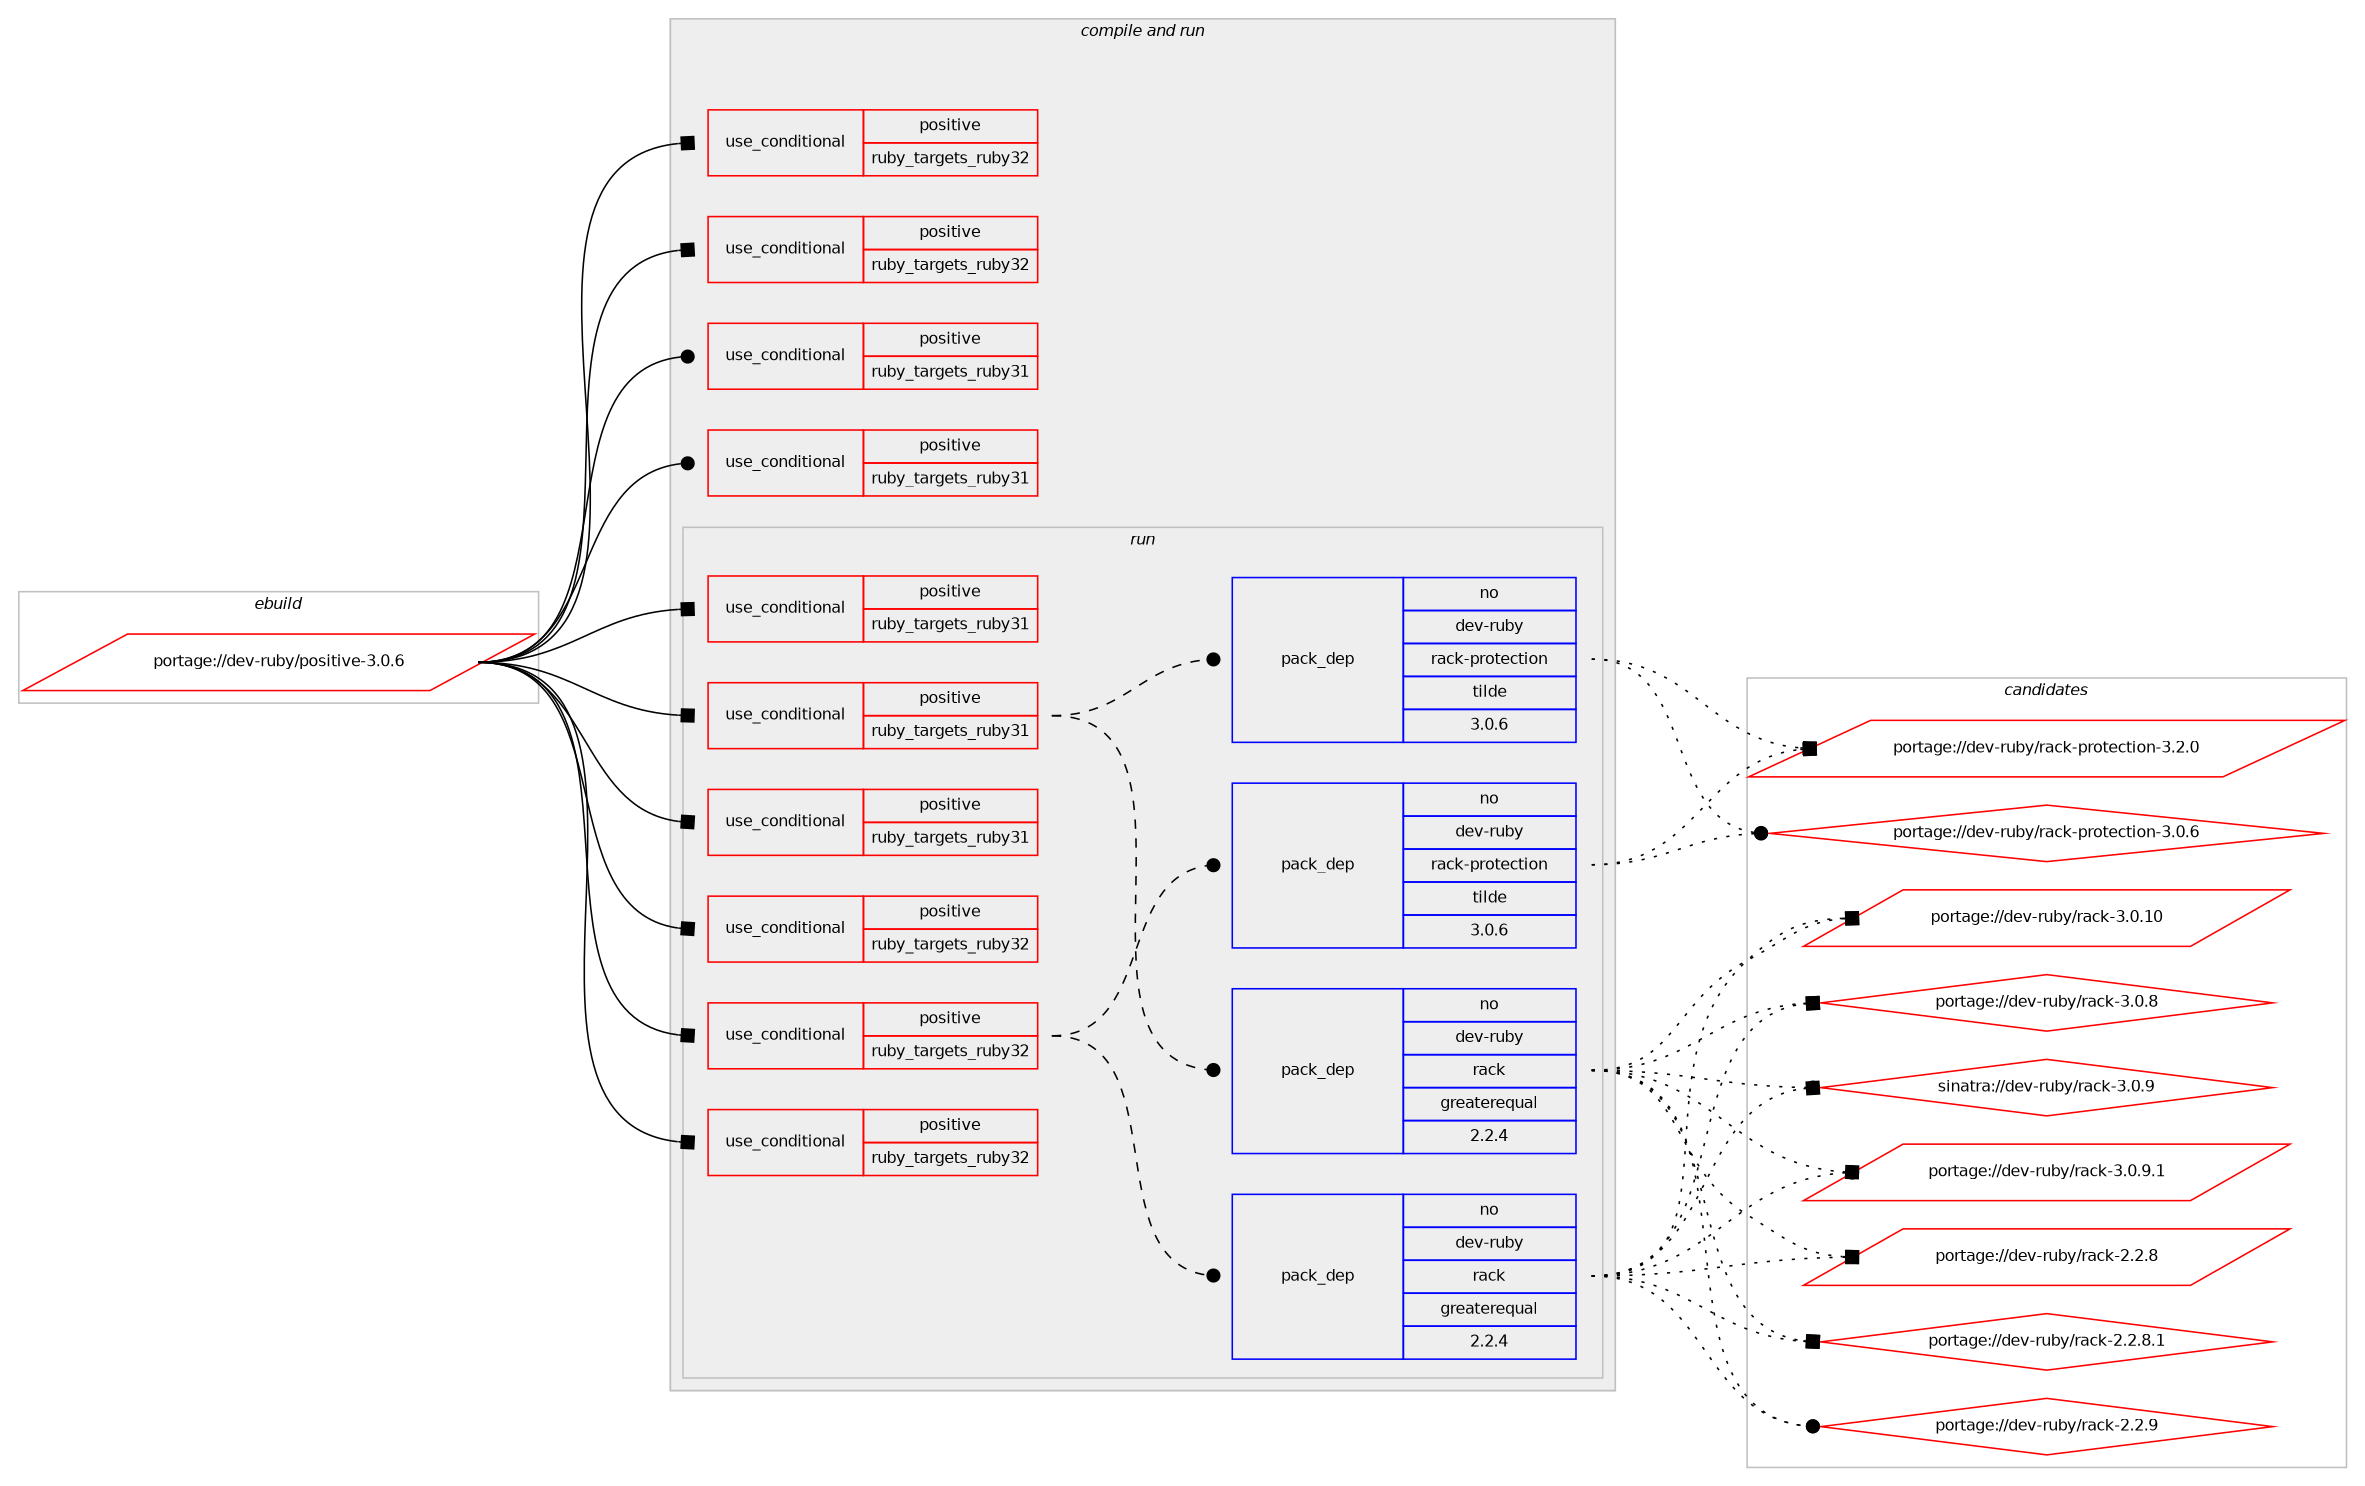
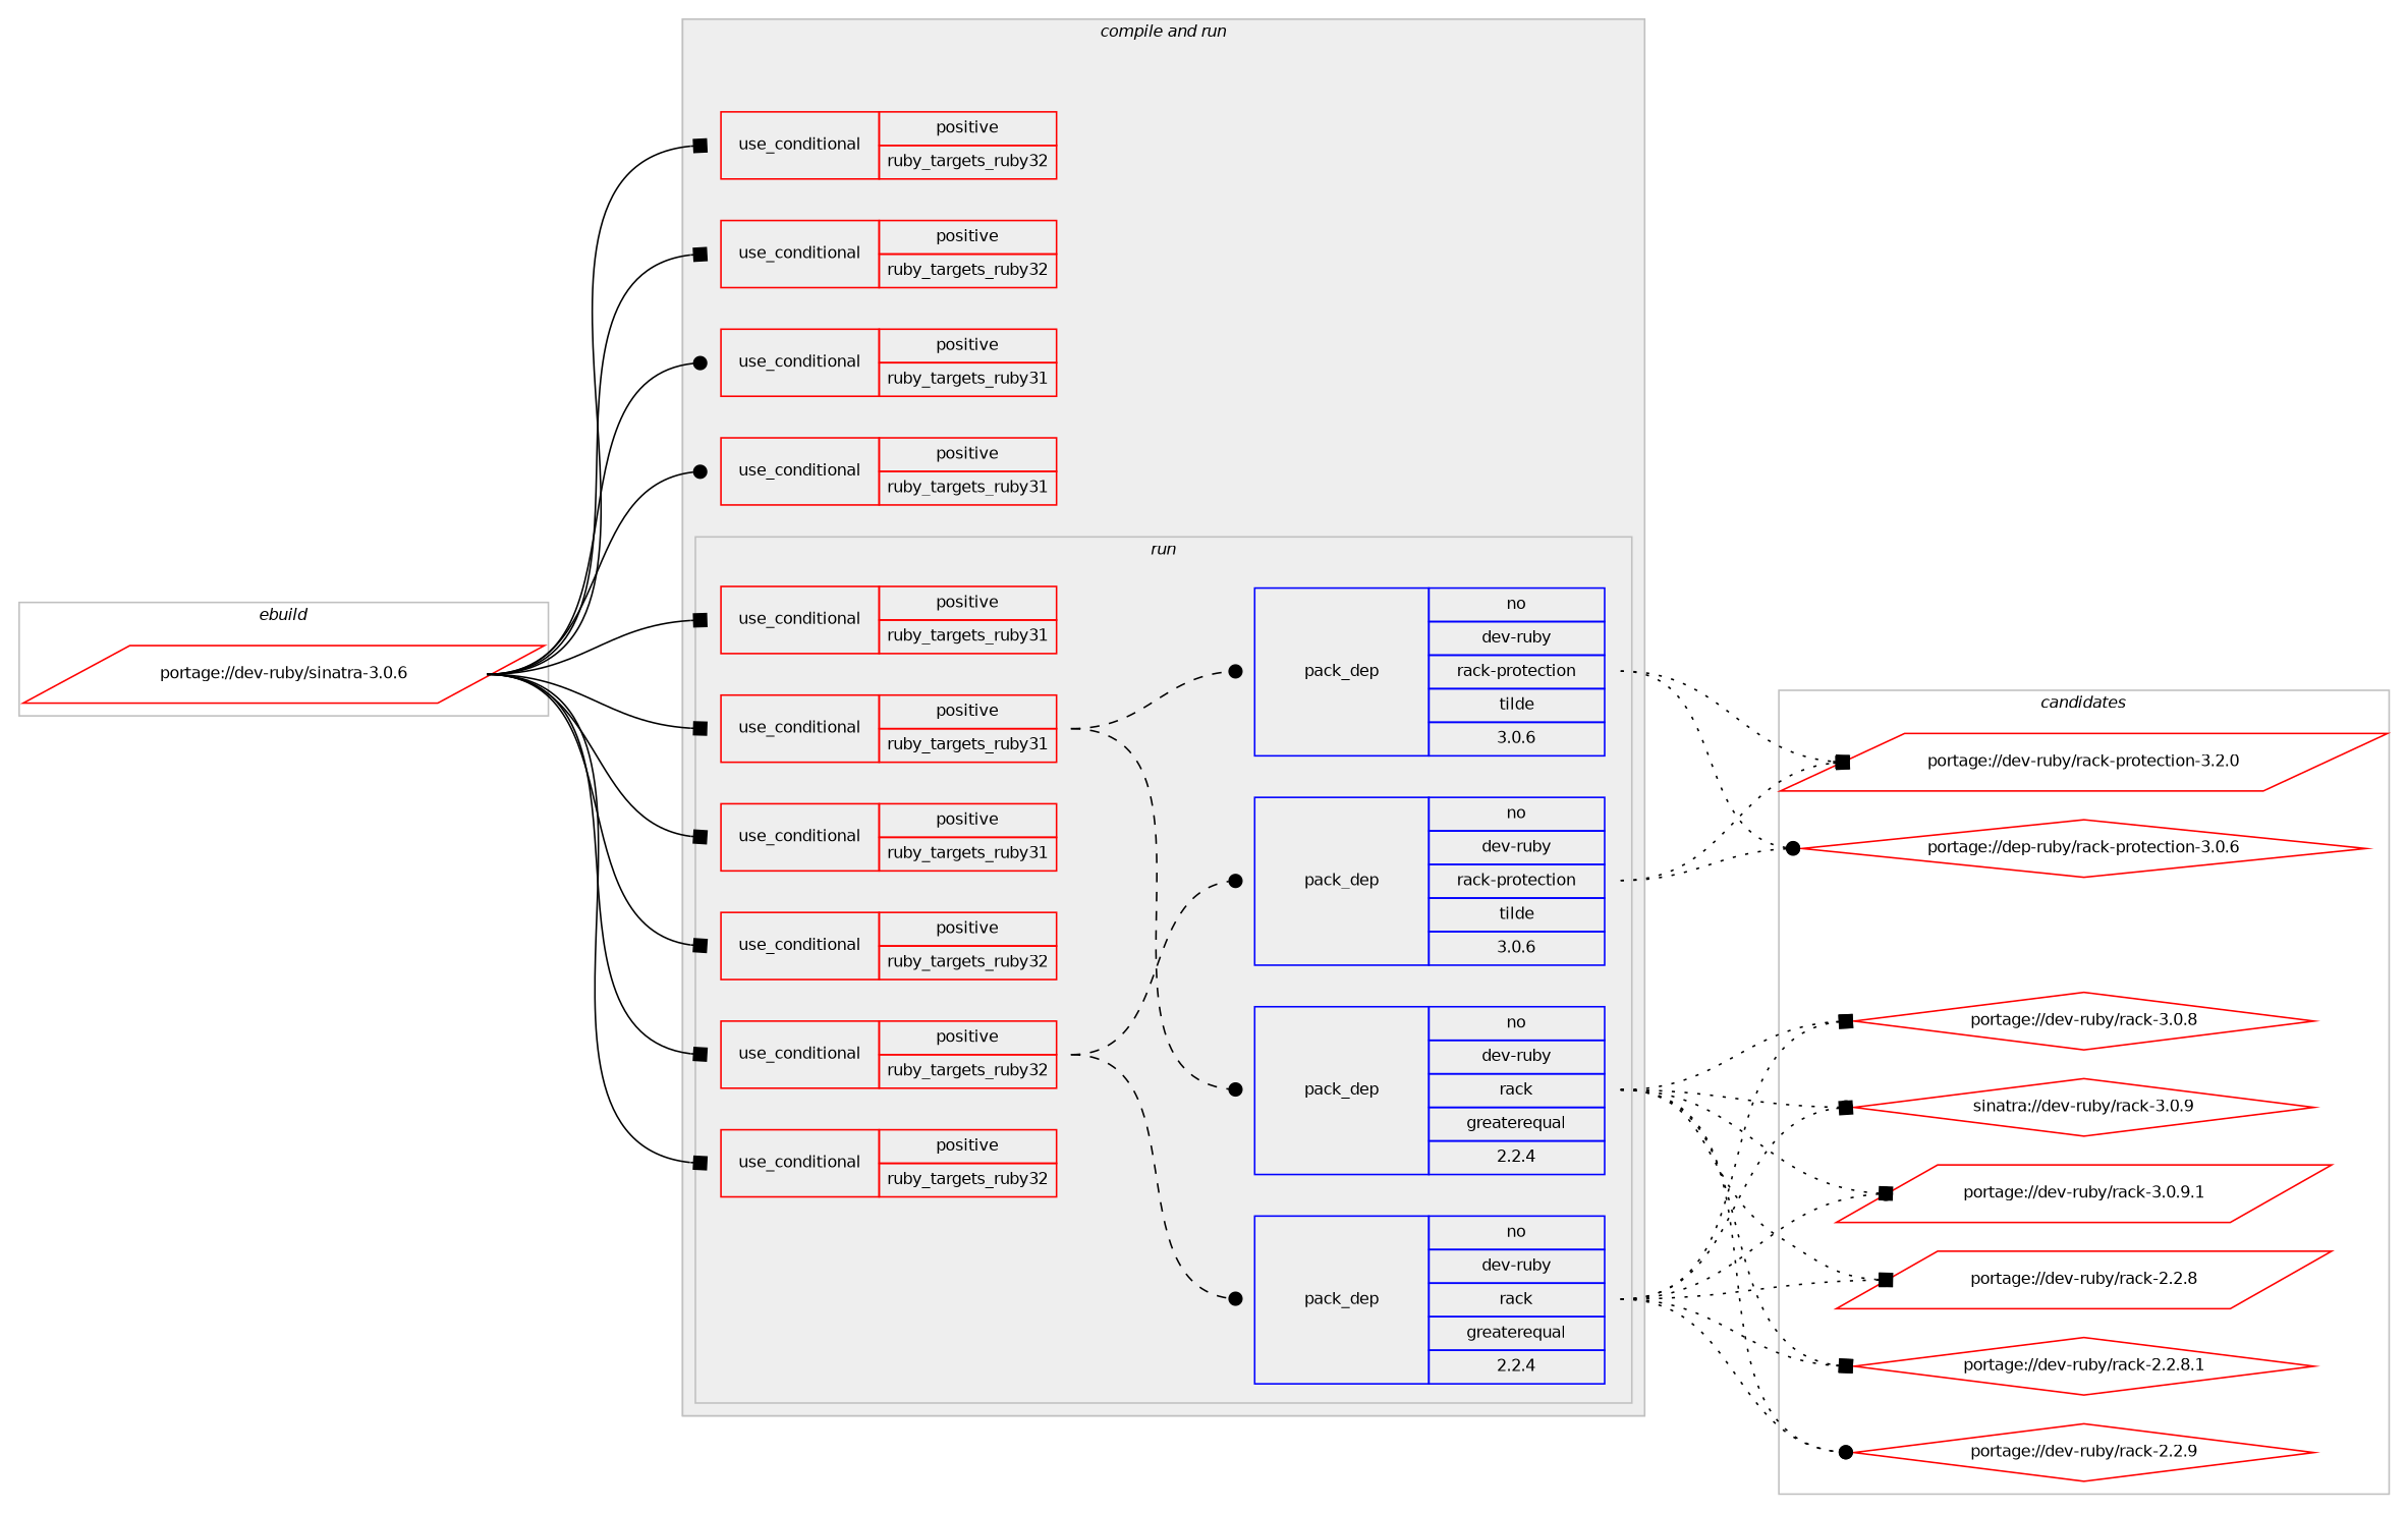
  digraph {
    compound=true
    concentrate=true
    fontname=Helvetica
    fontsize=10
    newrank=true
    rankdir=LR
    ranksep=1.5
    node [color=red fontname=Helvetica fontsize=10 shape=none]
    edge [arrowhead=box headport=w style=dotted tailport=e weight=100]
-   n1 [label="portage://dev-ruby/positive-3.0.6" shape=parallelogram width=4]
+   n1 [label="portage://dev-ruby/sinatra-3.0.6" shape=parallelogram width=4]
    n2 [label=<<TABLE BORDER="0" CELLBORDER="1" CELLSPACING="0" CELLPADDING="4"><TR><TD ROWSPAN="3" CELLPADDING="10">use_conditional</TD></TR><TR><TD>positive</TD></TR><TR><TD>ruby_targets_ruby31</TD></TR></TABLE>>]
    n3 [label=<<TABLE BORDER="0" CELLBORDER="1" CELLSPACING="0" CELLPADDING="4"><TR><TD ROWSPAN="3" CELLPADDING="10">use_conditional</TD></TR><TR><TD>positive</TD></TR><TR><TD>ruby_targets_ruby31</TD></TR></TABLE>>]
    n4 [label=<<TABLE BORDER="0" CELLBORDER="1" CELLSPACING="0" CELLPADDING="4"><TR><TD ROWSPAN="3" CELLPADDING="10">use_conditional</TD></TR><TR><TD>positive</TD></TR><TR><TD>ruby_targets_ruby32</TD></TR></TABLE>>]
    n5 [label=<<TABLE BORDER="0" CELLBORDER="1" CELLSPACING="0" CELLPADDING="4"><TR><TD ROWSPAN="3" CELLPADDING="10">use_conditional</TD></TR><TR><TD>positive</TD></TR><TR><TD>ruby_targets_ruby32</TD></TR></TABLE>>]
    n6 [label=<<TABLE BORDER="0" CELLBORDER="1" CELLSPACING="0" CELLPADDING="4"><TR><TD ROWSPAN="3" CELLPADDING="10">use_conditional</TD></TR><TR><TD>positive</TD></TR><TR><TD>ruby_targets_ruby31</TD></TR></TABLE>>]
    n7 [color=blue label=<<TABLE BORDER="0" CELLBORDER="1" CELLSPACING="0" CELLPADDING="4" WIDTH="220"><TR><TD ROWSPAN="6" CELLPADDING="30">pack_dep</TD></TR><TR><TD WIDTH="110">no</TD></TR><TR><TD>dev-ruby</TD></TR><TR><TD>rack</TD></TR><TR><TD>greaterequal</TD></TR><TR><TD>2.2.4</TD></TR></TABLE>>]
    n8 [color=blue label=<<TABLE BORDER="0" CELLBORDER="1" CELLSPACING="0" CELLPADDING="4" WIDTH="220"><TR><TD ROWSPAN="6" CELLPADDING="30">pack_dep</TD></TR><TR><TD WIDTH="110">no</TD></TR><TR><TD>dev-ruby</TD></TR><TR><TD>rack-protection</TD></TR><TR><TD>tilde</TD></TR><TR><TD>3.0.6</TD></TR></TABLE>>]
    n9 [label=<<TABLE BORDER="0" CELLBORDER="1" CELLSPACING="0" CELLPADDING="4"><TR><TD ROWSPAN="3" CELLPADDING="10">use_conditional</TD></TR><TR><TD>positive</TD></TR><TR><TD>ruby_targets_ruby31</TD></TR></TABLE>>]
    n10 [label=<<TABLE BORDER="0" CELLBORDER="1" CELLSPACING="0" CELLPADDING="4"><TR><TD ROWSPAN="3" CELLPADDING="10">use_conditional</TD></TR><TR><TD>positive</TD></TR><TR><TD>ruby_targets_ruby31</TD></TR></TABLE>>]
    n11 [label=<<TABLE BORDER="0" CELLBORDER="1" CELLSPACING="0" CELLPADDING="4"><TR><TD ROWSPAN="3" CELLPADDING="10">use_conditional</TD></TR><TR><TD>positive</TD></TR><TR><TD>ruby_targets_ruby32</TD></TR></TABLE>>]
    n12 [color=blue label=<<TABLE BORDER="0" CELLBORDER="1" CELLSPACING="0" CELLPADDING="4" WIDTH="220"><TR><TD ROWSPAN="6" CELLPADDING="30">pack_dep</TD></TR><TR><TD WIDTH="110">no</TD></TR><TR><TD>dev-ruby</TD></TR><TR><TD>rack</TD></TR><TR><TD>greaterequal</TD></TR><TR><TD>2.2.4</TD></TR></TABLE>>]
    n13 [color=blue label=<<TABLE BORDER="0" CELLBORDER="1" CELLSPACING="0" CELLPADDING="4" WIDTH="220"><TR><TD ROWSPAN="6" CELLPADDING="30">pack_dep</TD></TR><TR><TD WIDTH="110">no</TD></TR><TR><TD>dev-ruby</TD></TR><TR><TD>rack-protection</TD></TR><TR><TD>tilde</TD></TR><TR><TD>3.0.6</TD></TR></TABLE>>]
    n14 [label=<<TABLE BORDER="0" CELLBORDER="1" CELLSPACING="0" CELLPADDING="4"><TR><TD ROWSPAN="3" CELLPADDING="10">use_conditional</TD></TR><TR><TD>positive</TD></TR><TR><TD>ruby_targets_ruby32</TD></TR></TABLE>>]
    n15 [label=<<TABLE BORDER="0" CELLBORDER="1" CELLSPACING="0" CELLPADDING="4"><TR><TD ROWSPAN="3" CELLPADDING="10">use_conditional</TD></TR><TR><TD>positive</TD></TR><TR><TD>ruby_targets_ruby32</TD></TR></TABLE>>]
    n16 [label="portage://dev-ruby/rack-2.2.8" shape=parallelogram width=4]
    n17 [label="portage://dev-ruby/rack-2.2.8.1" shape=diamond width=4]
    n18 [label="portage://dev-ruby/rack-2.2.9" shape=diamond width=4]
-   n19 [label="portage://dev-ruby/rack-3.0.10" shape=parallelogram width=4]
    n20 [label="portage://dev-ruby/rack-3.0.8" shape=diamond width=4]
    n21 [label="sinatra://dev-ruby/rack-3.0.9" shape=diamond width=4]
    n22 [label="portage://dev-ruby/rack-3.0.9.1" shape=parallelogram width=4]
-   n23 [label="portage://dev-ruby/rack-protection-3.0.6" shape=diamond width=4]
+   n23 [label="portage://dep-ruby/rack-protection-3.0.6" shape=diamond width=4]
    n24 [label="portage://dev-ruby/rack-protection-3.2.0" shape=parallelogram width=4]
    subgraph cluster_1 {
      color=gray
      label=<<i>ebuild</i>>
      rank=same
      n1
    }
    subgraph cluster_2 {
      color=gray
      label=<<i>dependencies</i>>
      subgraph cluster_3 {
        color=gray
        fillcolor="#eeeeee"
        label=<<i>compile</i>>
        style=filled
        subgraph sub_4 {
          color=gray
          fillcolor="#eeeeee"
          label=<<i>compile</i>>
          style=filled
          n2
        }
        subgraph sub_5 {
          color=gray
          fillcolor="#eeeeee"
          label=<<i>compile</i>>
          style=filled
          n3
        }
        subgraph sub_6 {
          color=gray
          fillcolor="#eeeeee"
          label=<<i>compile</i>>
          style=filled
          n4
        }
        subgraph sub_7 {
          color=gray
          fillcolor="#eeeeee"
          label=<<i>compile</i>>
          style=filled
          n5
        }
      }
      subgraph cluster_8 {
        color=gray
        fillcolor="#eeeeee"
        label=<<i>compile and run</i>>
        style=filled
      }
      subgraph cluster_9 {
        color=gray
        fillcolor="#eeeeee"
        label=<<i>run</i>>
        style=filled
        subgraph sub_10 {
          color=gray
          fillcolor="#eeeeee"
          label=<<i>run</i>>
          style=filled
          n6
        }
        subgraph sub_11 {
          color=gray
          fillcolor="#eeeeee"
          label=<<i>run</i>>
          style=filled
          n9
          subgraph sub_12 {
            color=gray
            fillcolor="#eeeeee"
            label=<<i>run</i>>
            style=filled
            n7
          }
          subgraph sub_13 {
            color=gray
            fillcolor="#eeeeee"
            label=<<i>run</i>>
            style=filled
            n8
          }
        }
        subgraph sub_14 {
          color=gray
          fillcolor="#eeeeee"
          label=<<i>run</i>>
          style=filled
          n10
        }
        subgraph sub_15 {
          color=gray
          fillcolor="#eeeeee"
          label=<<i>run</i>>
          style=filled
          n11
        }
        subgraph sub_16 {
          color=gray
          fillcolor="#eeeeee"
          label=<<i>run</i>>
          style=filled
          n14
          subgraph sub_17 {
            color=gray
            fillcolor="#eeeeee"
            label=<<i>run</i>>
            style=filled
            n12
          }
          subgraph sub_18 {
            color=gray
            fillcolor="#eeeeee"
            label=<<i>run</i>>
            style=filled
            n13
          }
        }
        subgraph sub_19 {
          color=gray
          fillcolor="#eeeeee"
          label=<<i>run</i>>
          style=filled
          n15
        }
      }
    }
    subgraph cluster_20 {
      color=gray
      label=<<i>candidates</i>>
      rank=same
      subgraph sub_21 {
        color=black
        label=<<i>candidates</i>>
        nodesep=1
        rank=same
        n16
        n17
        n18
-       n19
        n20
        n21
        n22
      }
      subgraph sub_22 {
        color=black
        label=<<i>candidates</i>>
        nodesep=1
        rank=same
        n23
        n24
      }
      subgraph sub_23 {
        color=black
        label=<<i>candidates</i>>
        nodesep=1
        rank=same
        n16
        n17
        n18
-       n19
        n20
        n21
        n22
      }
      subgraph sub_24 {
        color=black
        label=<<i>candidates</i>>
        nodesep=1
        rank=same
        n23
        n24
      }
    }
    n1 -> n2 [arrowhead=dot style=solid weight=20]
    n1 -> n3 [arrowhead=dot style=solid weight=20]
    n1 -> n4 [style=solid weight=20]
    n1 -> n5 [style=solid weight=20]
    n1 -> n6 [style=solid weight=20]
    n1 -> n9 [style=solid weight=20]
    n1 -> n10 [style=solid weight=20]
    n1 -> n11 [style=solid weight=20]
    n1 -> n14 [style=solid weight=20]
    n1 -> n15 [style=solid weight=20]
    n7 -> n16
    n7 -> n17
    n7 -> n18 [arrowhead=dot]
-   n7 -> n19
    n7 -> n20
    n7 -> n21 [arrowhead=dot]
    n7 -> n22
    n8 -> n23 [arrowhead=dot]
    n8 -> n24
    n9 -> n7 [arrowhead=dot style=dashed weight=20]
    n9 -> n8 [arrowhead=dot style=dashed weight=20]
    n12 -> n16
    n12 -> n17
    n12 -> n18 [arrowhead=dot]
-   n12 -> n19
    n12 -> n20
    n12 -> n21
    n12 -> n22 [arrowhead=dot]
    n13 -> n23 [arrowhead=dot]
    n13 -> n24
    n14 -> n12 [arrowhead=dot style=dashed weight=20]
    n14 -> n13 [arrowhead=dot style=dashed weight=20]
  }
